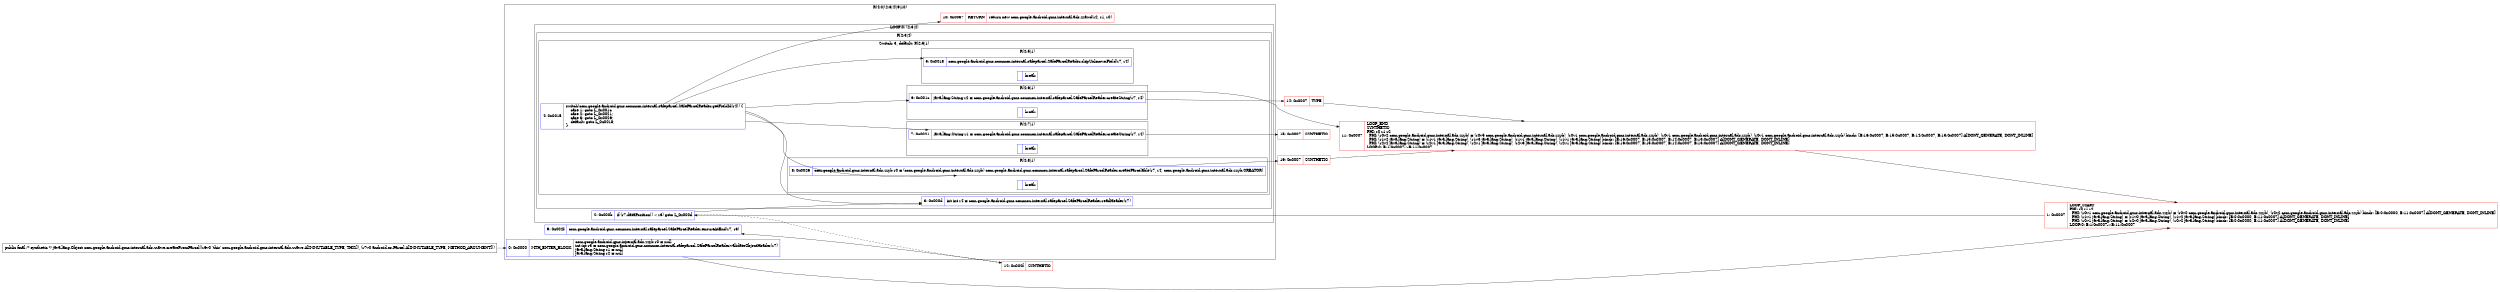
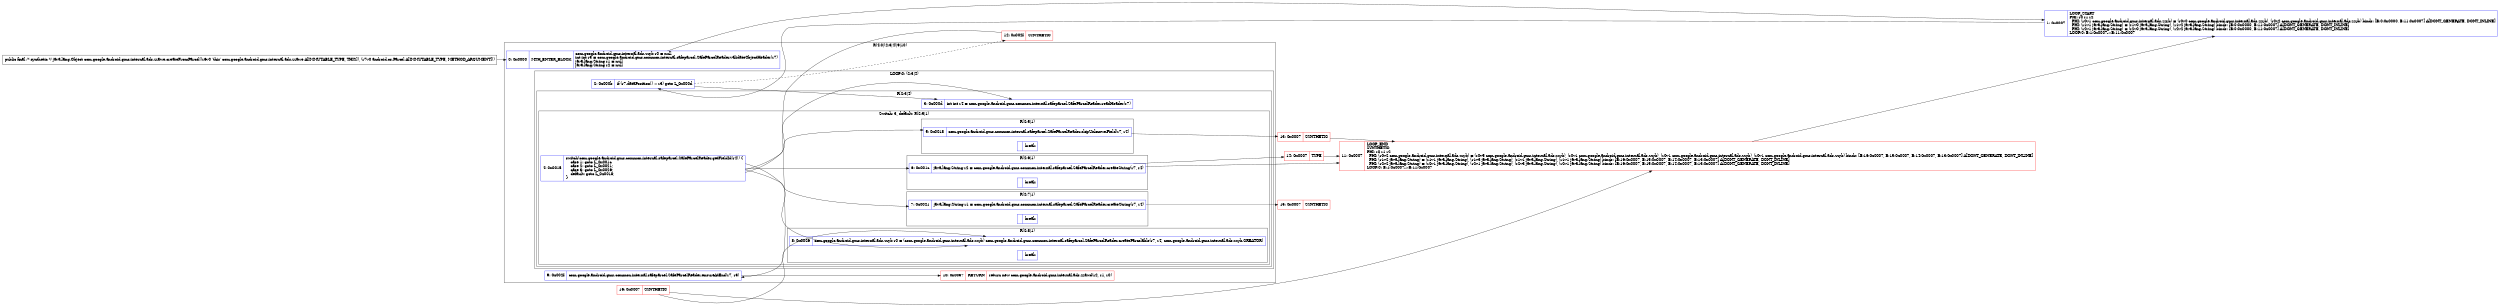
  digraph {
    rankdir=LR
    node [color=blue shape=record]
    n1 [label="{6\:\ 0x001c|java.lang.String r2 = com.google.android.gms.common.internal.safeparcel.SafeParcelReader.createString(r7, r4)\l}"]
    n2 [label="{|break\l}"]
    n3 [label="{7\:\ 0x0021|java.lang.String r1 = com.google.android.gms.common.internal.safeparcel.SafeParcelReader.createString(r7, r4)\l}"]
    n4 [label="{|break\l}"]
    n5 [label="{8\:\ 0x0026|com.google.android.gms.internal.ads.zzyb r0 = (com.google.android.gms.internal.ads.zzyb) com.google.android.gms.common.internal.safeparcel.SafeParcelReader.createParcelable(r7, r4, com.google.android.gms.internal.ads.zzyb.CREATOR)\l}"]
    n6 [label="{|break\l}"]
    n7 [label="{5\:\ 0x0018|com.google.android.gms.common.internal.safeparcel.SafeParcelReader.skipUnknownField(r7, r4)\l}"]
    n8 [label="{|break\l}"]
    n9 [label="{4\:\ 0x0015|switch(com.google.android.gms.common.internal.safeparcel.SafeParcelReader.getFieldId(r4)) \{\l    case 1: goto L_0x001c;\l    case 2: goto L_0x0021;\l    case 3: goto L_0x0026;\l    default: goto L_0x0018;\l\}\l}"]
    n10 [label="{3\:\ 0x000d|int int r4 = com.google.android.gms.common.internal.safeparcel.SafeParcelReader.readHeader(r7)\l}"]
    n11 [label="{2\:\ 0x000b|if (r7.dataPosition() \< r3) goto L_0x000d\l}"]
    n12 [label="{0\:\ 0x0000|MTH_ENTER_BLOCK\l|com.google.android.gms.internal.ads.zzyb r0 = null\lint int r3 = com.google.android.gms.common.internal.safeparcel.SafeParcelReader.validateObjectHeader(r7)\ljava.lang.String r1 = null\ljava.lang.String r2 = null\l}"]
    n13 [label="{9\:\ 0x002f|com.google.android.gms.common.internal.safeparcel.SafeParcelReader.ensureAtEnd(r7, r3)\l}"]
    n14 [color=red label="{10\:\ 0x0037|RETURN\l|return new com.google.android.gms.internal.ads.zzawd(r2, r1, r0)\l}"]
    n15 [color=red label="{14\:\ 0x0007|TYPE\l}"]
    n16 [color=red label="{11\:\ 0x0007|LOOP_END\lSYNTHETIC\lPHI: r0 r1 r2 \l  PHI: (r0v2 com.google.android.gms.internal.ads.zzyb) = (r0v5 com.google.android.gms.internal.ads.zzyb), (r0v1 com.google.android.gms.internal.ads.zzyb), (r0v1 com.google.android.gms.internal.ads.zzyb), (r0v1 com.google.android.gms.internal.ads.zzyb) binds: [B:16:0x0007, B:15:0x0007, B:14:0x0007, B:13:0x0007] A[DONT_GENERATE, DONT_INLINE]\l  PHI: (r1v2 java.lang.String) = (r1v1 java.lang.String), (r1v3 java.lang.String), (r1v1 java.lang.String), (r1v1 java.lang.String) binds: [B:16:0x0007, B:15:0x0007, B:14:0x0007, B:13:0x0007] A[DONT_GENERATE, DONT_INLINE]\l  PHI: (r2v2 java.lang.String) = (r2v1 java.lang.String), (r2v1 java.lang.String), (r2v3 java.lang.String), (r2v1 java.lang.String) binds: [B:16:0x0007, B:15:0x0007, B:14:0x0007, B:13:0x0007] A[DONT_GENERATE, DONT_INLINE]\lLOOP:0: B:1:0x0007\-\>B:11:0x0007\l}"]
    n17 [color=red label="{15\:\ 0x0007|SYNTHETIC\l}"]
    n18 [color=red label="{16\:\ 0x0007|SYNTHETIC\l}"]
+   n19 [color=red label="{13\:\ 0x0007|SYNTHETIC\l}"]
    n20 [color=red label="{12\:\ 0x002f|SYNTHETIC\l}"]
-   n21 [color=red label="{1\:\ 0x0007|LOOP_START\lPHI: r0 r1 r2 \l  PHI: (r0v1 com.google.android.gms.internal.ads.zzyb) = (r0v0 com.google.android.gms.internal.ads.zzyb), (r0v2 com.google.android.gms.internal.ads.zzyb) binds: [B:0:0x0000, B:11:0x0007] A[DONT_GENERATE, DONT_INLINE]\l  PHI: (r1v1 java.lang.String) = (r1v0 java.lang.String), (r1v2 java.lang.String) binds: [B:0:0x0000, B:11:0x0007] A[DONT_GENERATE, DONT_INLINE]\l  PHI: (r2v1 java.lang.String) = (r2v0 java.lang.String), (r2v2 java.lang.String) binds: [B:0:0x0000, B:11:0x0007] A[DONT_GENERATE, DONT_INLINE]\lLOOP:0: B:1:0x0007\-\>B:11:0x0007\l}"]
+   n21 [label="{1\:\ 0x0007|LOOP_START\lPHI: r0 r1 r2 \l  PHI: (r0v1 com.google.android.gms.internal.ads.zzyb) = (r0v0 com.google.android.gms.internal.ads.zzyb), (r0v2 com.google.android.gms.internal.ads.zzyb) binds: [B:0:0x0000, B:11:0x0007] A[DONT_GENERATE, DONT_INLINE]\l  PHI: (r1v1 java.lang.String) = (r1v0 java.lang.String), (r1v2 java.lang.String) binds: [B:0:0x0000, B:11:0x0007] A[DONT_GENERATE, DONT_INLINE]\l  PHI: (r2v1 java.lang.String) = (r2v0 java.lang.String), (r2v2 java.lang.String) binds: [B:0:0x0000, B:11:0x0007] A[DONT_GENERATE, DONT_INLINE]\lLOOP:0: B:1:0x0007\-\>B:11:0x0007\l}"]
    n22 [label="{public final \/* synthetic *\/ java.lang.Object com.google.android.gms.internal.ads.zzawe.createFromParcel((r6v0 'this' com.google.android.gms.internal.ads.zzawe A[IMMUTABLE_TYPE, THIS]), (r7v0 android.os.Parcel A[IMMUTABLE_TYPE, METHOD_ARGUMENT])) }" color=""]
    subgraph cluster_1 {
      label="R(4:0|(2:3|4)|9|10)"
      n12
      n13
      n14
      subgraph cluster_2 {
        label="LOOP:0: (2:3|4)"
        n11
        subgraph cluster_3 {
          label="R(2:3|4)"
          n10
          subgraph cluster_4 {
            label="Switch: 3, default: R(2:5|1)"
            n9
            subgraph cluster_5 {
              label="R(2:6|1)"
              n1
              n2
            }
            subgraph cluster_6 {
              label="R(2:7|1)"
              n3
              n4
            }
            subgraph cluster_7 {
              label="R(2:8|1)"
              n5
              n6
            }
            subgraph cluster_8 {
              label="R(2:5|1)"
              n7
              n8
            }
          }
        }
      }
    }
    n1 -> n15
    n1 -> n16
    n3 -> n17
-   n5 -> n18
+   n18 -> n5
+   n7 -> n19
    n9 -> n1
    n9 -> n3
    n9 -> n5
    n9 -> n7
    n9 -> n10
    n11 -> n10
    n11 -> n20 [style=dashed]
    n12 -> n21
-   n9 -> n14
+   n13 -> n14
    n15 -> n16
    n16 -> n21
    n18 -> n16
+   n19 -> n16
    n20 -> n13
    n21 -> n11
    n22 -> n12
  }
